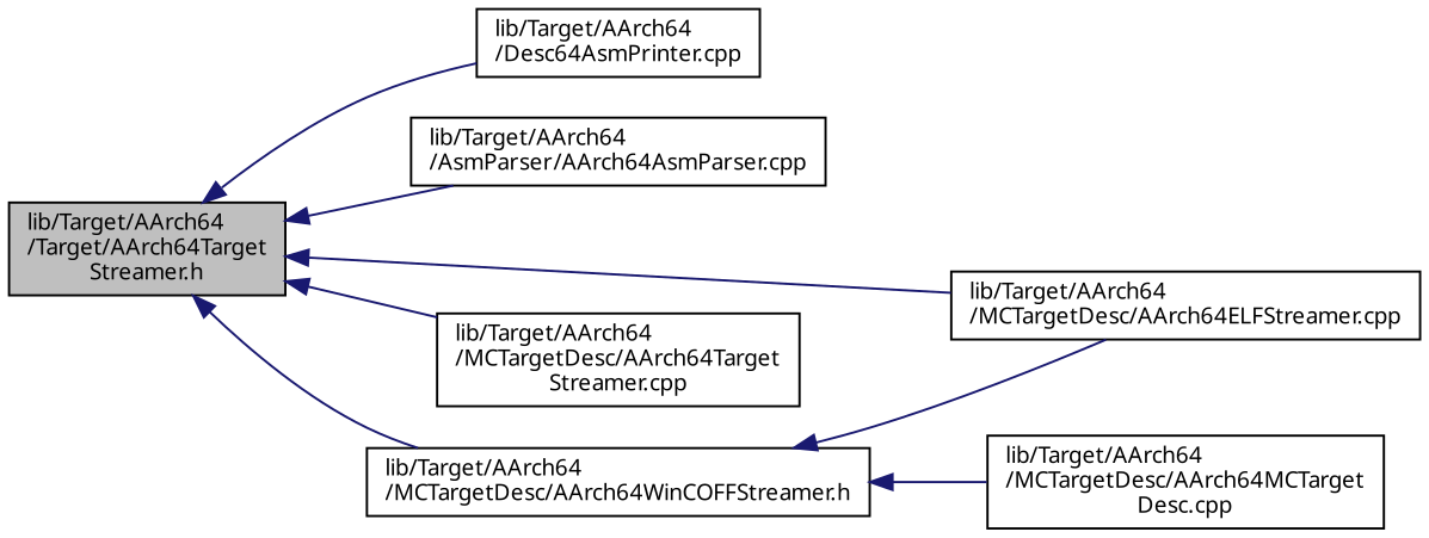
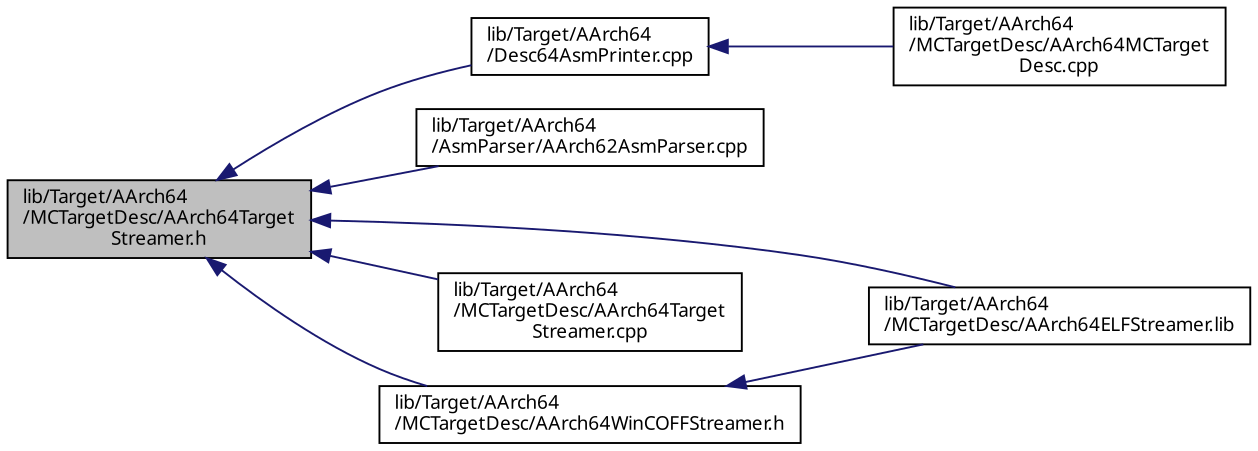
  digraph {
    fontname="Noto Sans"
    rankdir=LR
    node [color=black fontname="Noto Sans" fontsize=10 shape=box]
    edge [color=midnightblue dir=back fontname="Noto Sans" fontsize=10 labelfontname=Helvetica labelfontsize=10 style=solid]
-   n1 [fillcolor=grey75 fontcolor=black height=0.2 label="lib/Target/AArch64\l/Target/AArch64Target\lStreamer.h" style=filled width=0.4]
+   n1 [fillcolor=grey75 fontcolor=black height=0.2 label="lib/Target/AArch64\l/MCTargetDesc/AArch64Target\lStreamer.h" style=filled width=0.4]
    n2 [height=0.2 label="lib/Target/AArch64\l/Desc64AsmPrinter.cpp" width=0.4]
-   n3 [height=0.2 label="lib/Target/AArch64\l/AsmParser/AArch64AsmParser.cpp" width=0.4]
-   n4 [height=0.2 label="lib/Target/AArch64\l/MCTargetDesc/AArch64ELFStreamer.cpp" width=0.4]
+   n3 [height=0.2 label="lib/Target/AArch64\l/AsmParser/AArch62AsmParser.cpp" width=0.4]
+   n4 [height=0.2 label="lib/Target/AArch64\l/MCTargetDesc/AArch64ELFStreamer.lib" width=0.4]
    n5 [height=0.2 label="lib/Target/AArch64\l/MCTargetDesc/AArch64Target\lStreamer.cpp" width=0.4]
    n6 [height=0.2 label="lib/Target/AArch64\l/MCTargetDesc/AArch64WinCOFFStreamer.h" width=0.4]
    n7 [height=0.2 label="lib/Target/AArch64\l/MCTargetDesc/AArch64MCTarget\lDesc.cpp" width=0.4]
    n1 -> n2
    n1 -> n3
    n1 -> n4
    n1 -> n5
    n1 -> n6
    n6 -> n4
-   n6 -> n7
+   n2 -> n7
  }
